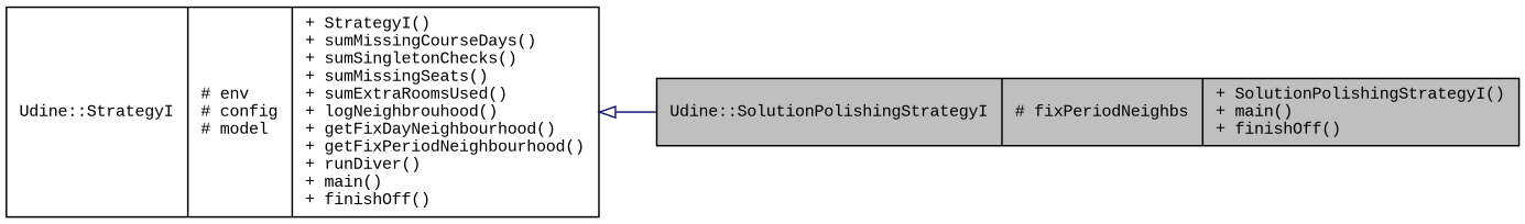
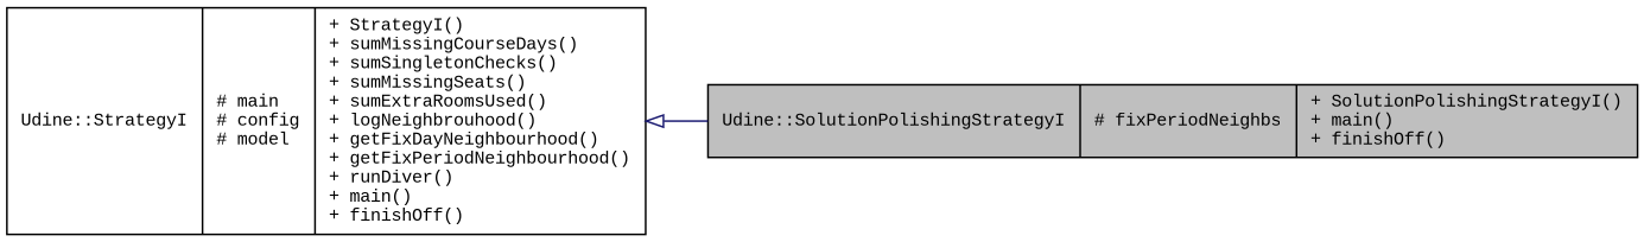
  digraph {
    rankdir=LR
    fontname="Liberation Mono"
    node [color=black fontname="Liberation Mono" fontsize=10 shape=record style=filled]
    n1 [fillcolor=grey75 fontcolor=black height=0.2 label="{Udine::SolutionPolishingStrategyI\n|# fixPeriodNeighbs\l|+ SolutionPolishingStrategyI()\l+ main()\l+ finishOff()\l}" width=0.4]
-   n2 [fillcolor=white height=0.2 label="{Udine::StrategyI\n|# env\l# config\l# model\l|+ StrategyI()\l+ sumMissingCourseDays()\l+ sumSingletonChecks()\l+ sumMissingSeats()\l+ sumExtraRoomsUsed()\l+ logNeighbrouhood()\l+ getFixDayNeighbourhood()\l+ getFixPeriodNeighbourhood()\l+ runDiver()\l+ main()\l+ finishOff()\l}" width=0.4]
+   n2 [fillcolor=white height=0.2 label="{Udine::StrategyI\n|# main\l# config\l# model\l|+ StrategyI()\l+ sumMissingCourseDays()\l+ sumSingletonChecks()\l+ sumMissingSeats()\l+ sumExtraRoomsUsed()\l+ logNeighbrouhood()\l+ getFixDayNeighbourhood()\l+ getFixPeriodNeighbourhood()\l+ runDiver()\l+ main()\l+ finishOff()\l}" width=0.4]
    n2 -> n1 [arrowtail=empty color=midnightblue dir=back fontname="Liberation Mono" fontsize=10 labelfontname=FreeSans labelfontsize=10 style=solid]
  }
